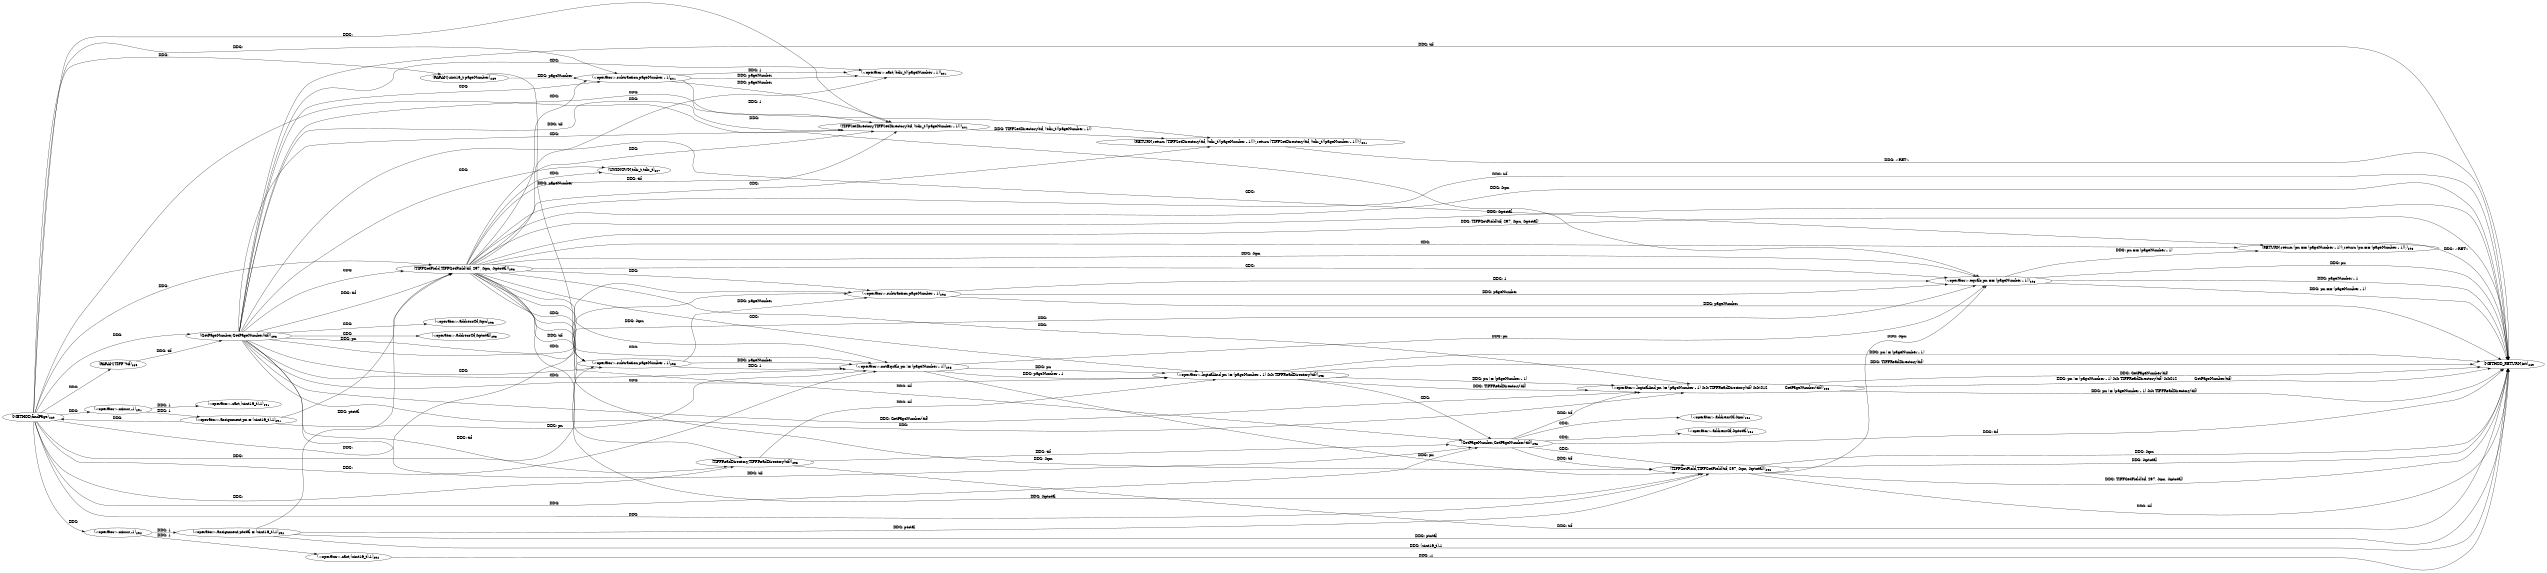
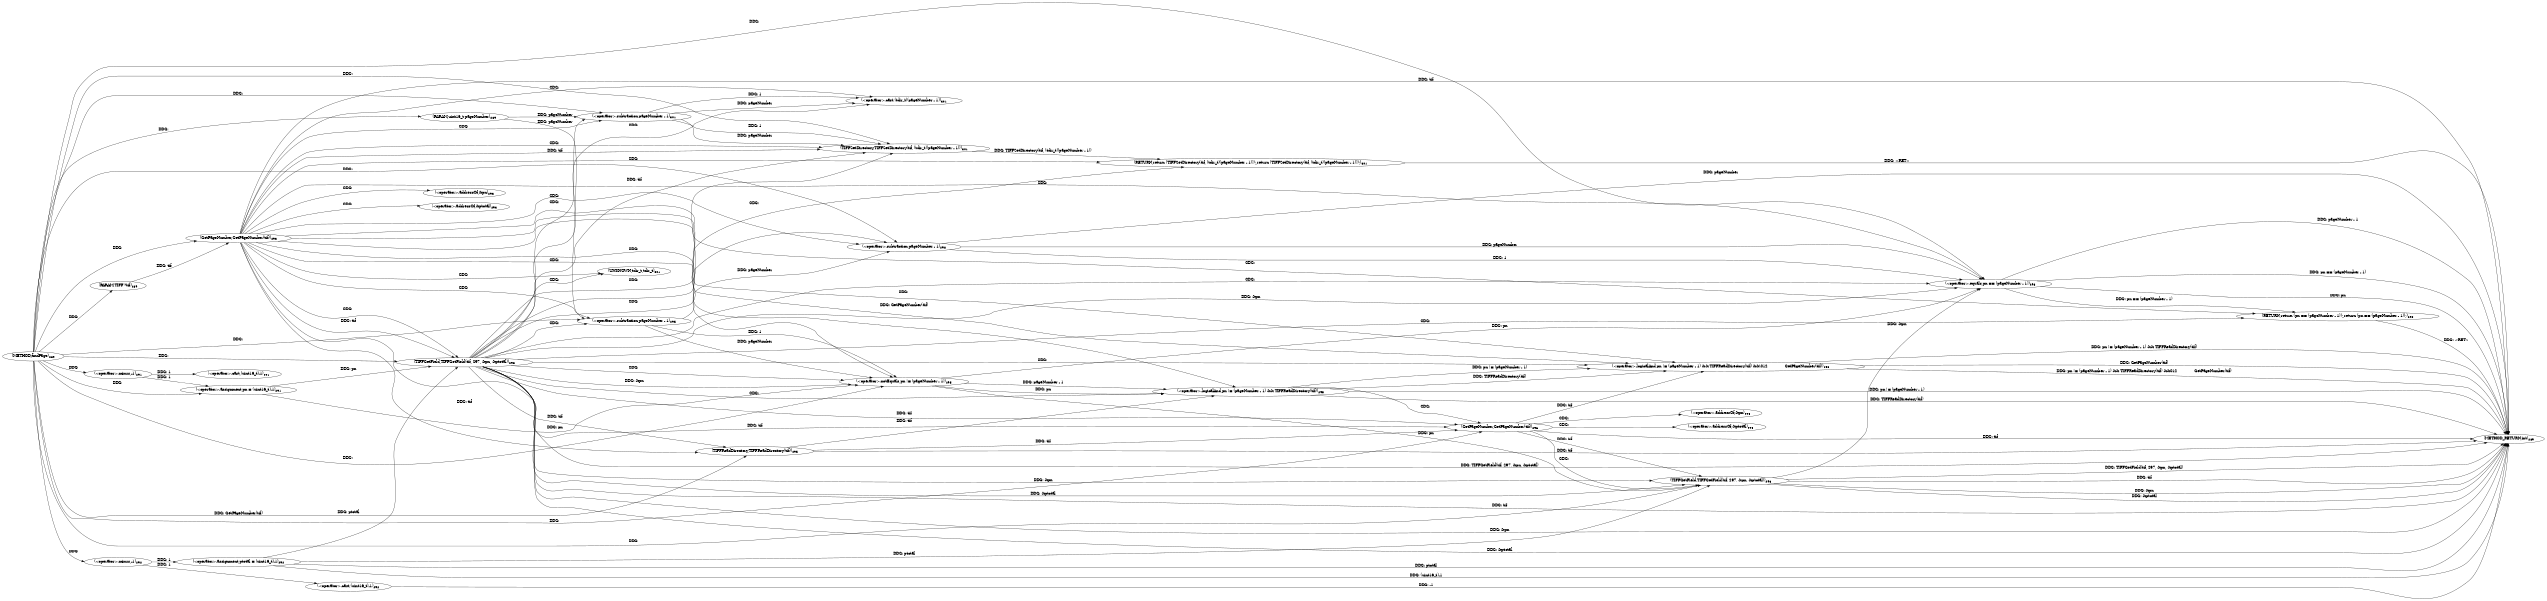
  digraph {
    rankdir=LR
    n1 [label=<(METHOD,findPage)<SUB>289</SUB>>]
    n2 [label=<(PARAM,TIFF *tif)<SUB>289</SUB>>]
    n3 [label=<(PARAM,uint16_t pageNumber)<SUB>289</SUB>>]
    n4 [label=<(&lt;operator&gt;.assignment,pn = (uint16_t)-1)<SUB>291</SUB>>]
    n5 [label=<(GetPageNumber,GetPageNumber(tif))<SUB>293</SUB>>]
    n6 [label=<(&lt;operator&gt;.minus,-1)<SUB>291</SUB>>]
    n7 [label=<(&lt;operator&gt;.minus,-1)<SUB>292</SUB>>]
    n8 [label=<(TIFFGetField,TIFFGetField(tif, 297, &amp;pn, &amp;ptotal))<SUB>293</SUB>>]
    n9 [label=<(&lt;operator&gt;.equals,pn == (pageNumber - 1))<SUB>298</SUB>>]
    n10 [label=<(TIFFSetDirectory,TIFFSetDirectory(tif, (tdir_t)(pageNumber - 1)))<SUB>301</SUB>>]
    n11 [label=<(GetPageNumber,GetPageNumber(tif))<SUB>296</SUB>>]
    n12 [label=<(&lt;operator&gt;.subtraction,pageNumber - 1)<SUB>298</SUB>>]
    n13 [label=<(&lt;operator&gt;.notEquals,pn != (pageNumber - 1))<SUB>295</SUB>>]
    n14 [label=<(TIFFReadDirectory,TIFFReadDirectory(tif))<SUB>295</SUB>>]
    n15 [label=<(TIFFGetField,TIFFGetField(tif, 297, &amp;pn, &amp;ptotal))<SUB>296</SUB>>]
    n16 [label=<(&lt;operator&gt;.subtraction,pageNumber - 1)<SUB>295</SUB>>]
    n17 [label=<(&lt;operator&gt;.subtraction,pageNumber - 1)<SUB>301</SUB>>]
    n18 [label=<(&lt;operator&gt;.assignment,ptotal = (uint16_t)-1)<SUB>292</SUB>>]
    n19 [label=<(METHOD_RETURN,int)<SUB>289</SUB>>]
    n20 [label=<(RETURN,return (pn == (pageNumber - 1));,return (pn == (pageNumber - 1));)<SUB>298</SUB>>]
    n21 [label=<(&lt;operator&gt;.logicalAnd,pn != (pageNumber - 1) &amp;&amp; TIFFReadDirectory(tif) &amp;&amp;\012               GetPageNumber(tif))<SUB>295</SUB>>]
    n22 [label=<(RETURN,return (TIFFSetDirectory(tif, (tdir_t)(pageNumber - 1)));,return (TIFFSetDirectory(tif, (tdir_t)(pageNumber - 1)));)<SUB>301</SUB>>]
    n23 [label=<(&lt;operator&gt;.logicalAnd,pn != (pageNumber - 1) &amp;&amp; TIFFReadDirectory(tif))<SUB>295</SUB>>]
    n24 [label=<(&lt;operator&gt;.cast,(tdir_t)(pageNumber - 1))<SUB>301</SUB>>]
    n25 [label=<(&lt;operator&gt;.addressOf,&amp;pn)<SUB>293</SUB>>]
    n26 [label=<(&lt;operator&gt;.addressOf,&amp;ptotal)<SUB>293</SUB>>]
-   n27 [label=<(UNKNOWN,tdir_t,tdir_t)<SUB>307</SUB>>]
+   n27 [label=<(UNKNOWN,tdir_t,tdir_t)<SUB>301</SUB>>]
    n28 [label=<(&lt;operator&gt;.cast,(uint16_t)-1)<SUB>291</SUB>>]
    n29 [label=<(&lt;operator&gt;.cast,(uint16_t)-1)<SUB>292</SUB>>]
    n30 [label=<(&lt;operator&gt;.addressOf,&amp;pn)<SUB>296</SUB>>]
    n31 [label=<(&lt;operator&gt;.addressOf,&amp;ptotal)<SUB>296</SUB>>]
    n1 -> n2 [label="DDG: "]
    n1 -> n3 [label="DDG: "]
-   n4 -> n1 [label="DDG: "]
+   n1 -> n4 [label="DDG: "]
    n1 -> n5 [label="DDG: "]
    n1 -> n6 [label="DDG: "]
    n1 -> n7 [label="DDG: "]
    n1 -> n8 [label="DDG: "]
    n1 -> n9 [label="DDG: "]
    n1 -> n10 [label="DDG: "]
    n1 -> n11 [label="DDG: "]
    n1 -> n12 [label="DDG: "]
    n1 -> n13 [label="DDG: "]
-   n1 -> n14 [label="DDG: "]
+   n1 -> n14 [label="DDG: GetPageNumber(tif)"]
    n1 -> n15 [label="DDG: "]
    n1 -> n16 [label="DDG: "]
    n1 -> n17 [label="DDG: "]
    n2 -> n5 [label="DDG: tif"]
    n3 -> n16 [label="DDG: pageNumber"]
    n3 -> n17 [label="DDG: pageNumber"]
    n4 -> n8 [label="DDG: pn"]
    n4 -> n13 [label="DDG: pn"]
    n5 -> n8 [label="DDG: tif"]
    n5 -> n8 [label="CDG: "]
    n5 -> n9 [label="CDG: "]
    n5 -> n10 [label="DDG: tif"]
    n5 -> n10 [label="CDG: "]
    n5 -> n11 [label="DDG: tif"]
    n5 -> n12 [label="CDG: "]
    n5 -> n13 [label="CDG: "]
    n5 -> n14 [label="DDG: tif"]
    n5 -> n16 [label="CDG: "]
    n5 -> n17 [label="CDG: "]
    n5 -> n19 [label="DDG: tif"]
    n5 -> n20 [label="CDG: "]
    n5 -> n21 [label="DDG: GetPageNumber(tif)"]
    n5 -> n21 [label="CDG: "]
    n5 -> n22 [label="CDG: "]
    n5 -> n23 [label="CDG: "]
    n5 -> n24 [label="CDG: "]
    n5 -> n25 [label="CDG: "]
    n5 -> n26 [label="CDG: "]
    n5 -> n27 [label="CDG: "]
    n6 -> n4 [label="DDG: 1"]
    n6 -> n28 [label="DDG: 1"]
    n7 -> n18 [label="DDG: 1"]
    n7 -> n29 [label="DDG: 1"]
    n8 -> n9 [label="DDG: &amp;pn"]
    n8 -> n9 [label="CDG: "]
    n8 -> n10 [label="DDG: tif"]
    n8 -> n10 [label="CDG: "]
    n8 -> n11 [label="DDG: tif"]
    n8 -> n12 [label="CDG: "]
    n8 -> n13 [label="DDG: &amp;pn"]
    n8 -> n13 [label="CDG: "]
    n8 -> n14 [label="DDG: tif"]
    n8 -> n15 [label="DDG: &amp;pn"]
    n8 -> n15 [label="DDG: &amp;ptotal"]
    n8 -> n16 [label="CDG: "]
    n8 -> n17 [label="CDG: "]
    n8 -> n19 [label="DDG: tif"]
    n8 -> n19 [label="DDG: &amp;pn"]
    n8 -> n19 [label="DDG: &amp;ptotal"]
    n8 -> n19 [label="DDG: TIFFGetField(tif, 297, &amp;pn, &amp;ptotal)"]
    n8 -> n20 [label="CDG: "]
    n8 -> n21 [label="CDG: "]
    n8 -> n22 [label="CDG: "]
    n8 -> n23 [label="CDG: "]
    n8 -> n24 [label="CDG: "]
    n8 -> n27 [label="CDG: "]
    n9 -> n19 [label="DDG: pn"]
    n9 -> n19 [label="DDG: pageNumber - 1"]
    n9 -> n19 [label="DDG: pn == (pageNumber - 1)"]
    n9 -> n20 [label="DDG: pn == (pageNumber - 1)"]
    n10 -> n22 [label="DDG: TIFFSetDirectory(tif, (tdir_t)(pageNumber - 1))"]
    n11 -> n15 [label="DDG: tif"]
    n11 -> n15 [label="CDG: "]
    n11 -> n19 [label="DDG: tif"]
    n11 -> n21 [label="DDG: tif"]
    n11 -> n30 [label="CDG: "]
    n11 -> n31 [label="CDG: "]
    n12 -> n9 [label="DDG: pageNumber"]
    n12 -> n9 [label="DDG: 1"]
    n12 -> n19 [label="DDG: pageNumber"]
    n13 -> n9 [label="DDG: pn"]
    n13 -> n15 [label="DDG: pn"]
    n13 -> n23 [label="DDG: pn"]
    n13 -> n23 [label="DDG: pageNumber - 1"]
    n14 -> n11 [label="DDG: tif"]
    n14 -> n19 [label="DDG: tif"]
    n14 -> n23 [label="DDG: tif"]
    n15 -> n9 [label="DDG: &amp;pn"]
    n15 -> n19 [label="DDG: tif"]
    n15 -> n19 [label="DDG: &amp;pn"]
    n15 -> n19 [label="DDG: &amp;ptotal"]
    n15 -> n19 [label="DDG: TIFFGetField(tif, 297, &amp;pn, &amp;ptotal)"]
    n16 -> n12 [label="DDG: pageNumber"]
    n16 -> n13 [label="DDG: pageNumber"]
    n16 -> n13 [label="DDG: 1"]
    n17 -> n10 [label="DDG: pageNumber"]
    n17 -> n10 [label="DDG: 1"]
    n17 -> n24 [label="DDG: pageNumber"]
    n17 -> n24 [label="DDG: 1"]
    n18 -> n8 [label="DDG: ptotal"]
    n18 -> n15 [label="DDG: ptotal"]
    n18 -> n19 [label="DDG: ptotal"]
    n18 -> n19 [label="DDG: (uint16_t)-1"]
    n20 -> n19 [label="DDG: &lt;RET&gt;"]
    n21 -> n19 [label="DDG: pn != (pageNumber - 1) &amp;&amp; TIFFReadDirectory(tif)"]
    n21 -> n19 [label="DDG: GetPageNumber(tif)"]
    n21 -> n19 [label="DDG: pn != (pageNumber - 1) &amp;&amp; TIFFReadDirectory(tif) &amp;&amp;\012               GetPageNumber(tif)"]
    n22 -> n19 [label="DDG: &lt;RET&gt;"]
    n23 -> n11 [label="CDG: "]
    n23 -> n19 [label="DDG: pn != (pageNumber - 1)"]
    n23 -> n19 [label="DDG: TIFFReadDirectory(tif)"]
    n23 -> n21 [label="DDG: pn != (pageNumber - 1)"]
    n23 -> n21 [label="DDG: TIFFReadDirectory(tif)"]
    n29 -> n19 [label="DDG: -1"]
  }
